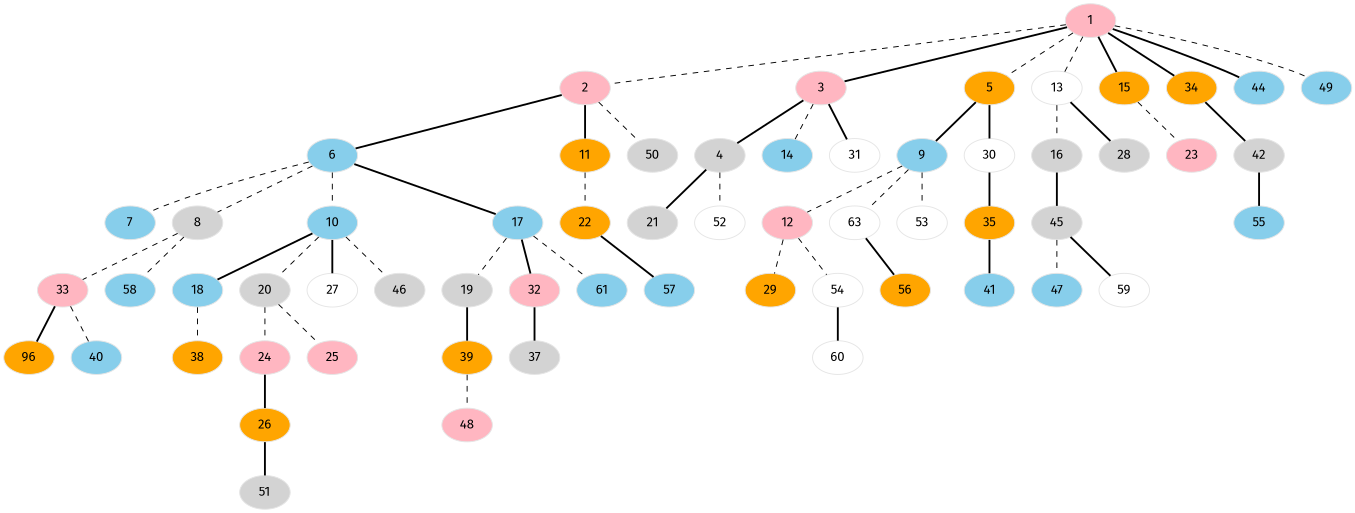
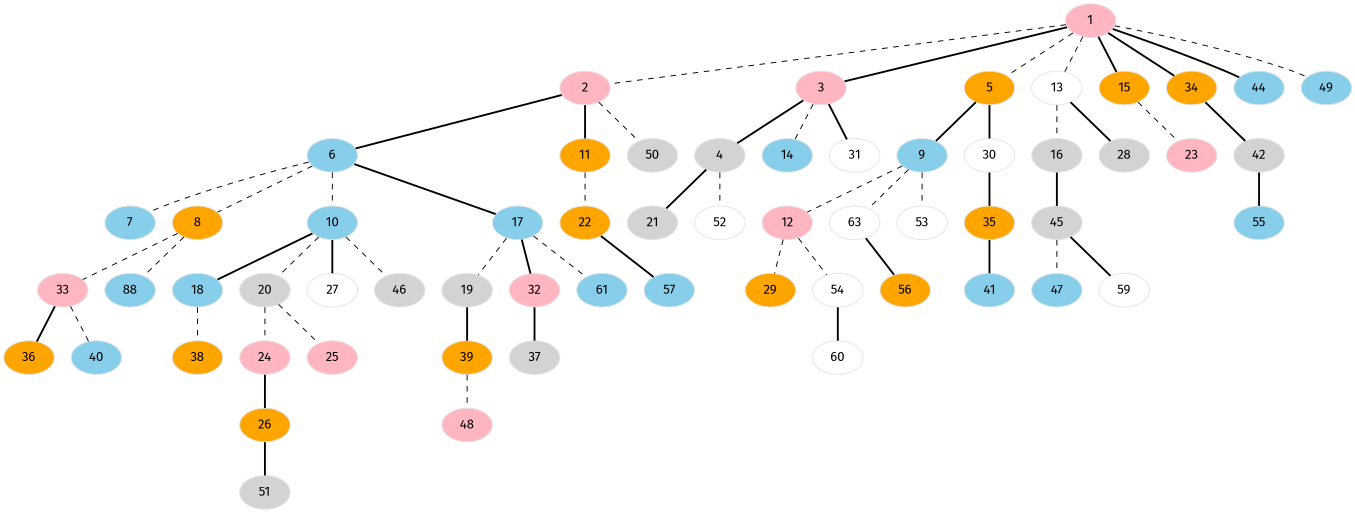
  graph {
    fontname="Fira Sans"
    node [color=gray90 fillcolor=skyblue fontname="Fira Sans" style=filled]
    edge [fontname="Fira Sans" style=dashed weight=1.0]
    1 [fillcolor=lightpink]
    2 [fillcolor=lightpink]
    3 [fillcolor=lightpink]
    5 [fillcolor=orange]
    13 [fillcolor=white]
    15 [fillcolor=orange]
    34 [fillcolor=orange]
    44
    49
    6
    11 [fillcolor=orange]
    50 [fillcolor=lightgrey]
    4 [fillcolor=lightgrey]
    14
    31 [fillcolor=white]
    9
    30 [fillcolor=white]
    16 [fillcolor=lightgrey]
    28 [fillcolor=lightgrey]
    23 [fillcolor=lightpink]
    42 [fillcolor=lightgrey]
    7
-   8 [fillcolor=lightgrey]
+   8 [fillcolor=orange]
    10
    17
    22 [fillcolor=orange]
    21 [fillcolor=lightgrey]
    52 [fillcolor=white]
    12 [fillcolor=lightpink]
    n30 [fillcolor=white label=63]
    53 [fillcolor=white]
    35 [fillcolor=orange]
    33 [fillcolor=lightpink]
-   58
+   58 [label=88]
    18
    20 [fillcolor=lightgrey]
    27 [fillcolor=white]
    46 [fillcolor=lightgrey]
    19 [fillcolor=lightgrey]
    32 [fillcolor=lightpink]
    61
-   36 [fillcolor=orange label=96]
+   36 [fillcolor=orange]
    40
    29 [fillcolor=orange]
    54 [fillcolor=white]
    56 [fillcolor=orange]
    38 [fillcolor=orange]
    24 [fillcolor=lightpink]
    25 [fillcolor=lightpink]
    57
    60 [fillcolor=white]
    45 [fillcolor=lightgrey]
    47
    59 [fillcolor=white]
    39 [fillcolor=orange]
    37 [fillcolor=lightgrey]
    48 [fillcolor=lightpink]
    26 [fillcolor=orange]
    51 [fillcolor=lightgrey]
    41
    55
    1 -- 2
    1 -- 3 [style=bold]
    1 -- 5
    1 -- 13
    1 -- 15 [style=bold]
    1 -- 34 [style=bold]
    1 -- 44 [style=bold]
    1 -- 49
    2 -- 6 [style=bold]
    2 -- 11 [style=bold weight=2.0]
    2 -- 50
    3 -- 4 [style=bold]
    3 -- 14
    3 -- 31 [style=bold]
    5 -- 9 [style=bold]
    5 -- 30 [style=bold]
    13 -- 16
    13 -- 28 [style=bold]
    15 -- 23
    34 -- 42 [style=bold]
    6 -- 7
    6 -- 8
    6 -- 10
    6 -- 17 [style=bold]
    11 -- 22
    4 -- 21 [style=bold]
    4 -- 52
    9 -- 12
    9 -- n30
    9 -- 53
    30 -- 35 [style=bold]
    16 -- 45 [style=bold]
    42 -- 55 [style=bold]
    8 -- 33
    8 -- 58
    10 -- 18 [style=bold]
    10 -- 20
    10 -- 27 [style=bold weight=4.0]
    10 -- 46
    17 -- 19
    17 -- 32 [style=bold]
    17 -- 61
    22 -- 57 [style=bold]
    12 -- 29 [weight=2.0]
    12 -- 54
    n30 -- 56 [style=bold]
    35 -- 41 [style=bold weight=2.0]
    33 -- 36 [style=bold]
    33 -- 40
    18 -- 38 [weight=2.0]
    20 -- 24
    20 -- 25
    19 -- 39 [style=bold]
    32 -- 37 [style=bold weight=2.0]
    54 -- 60 [style=bold]
    24 -- 26 [style=bold]
    45 -- 47
    45 -- 59 [style=bold]
    39 -- 48
    26 -- 51 [style=bold weight=2.0]
  }
